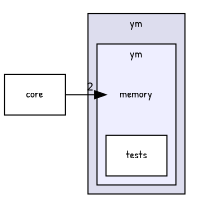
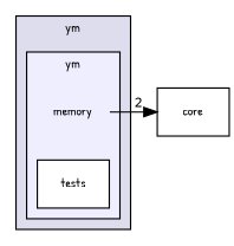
  digraph {
    compound=true
    rankdir=LR
    fontname="Patrick Hand"
    node [fontname="Patrick Hand" fontsize=10 shape=box]
    n1 [label=memory shape=plaintext]
    n2 [color=black fillcolor=white label=tests style=filled]
    n3 [label=core]
    subgraph cluster_1 {
      bgcolor="#ddddee"
      fontsize=10
      label=ym
      pencolor=black
      subgraph cluster_2 {
        bgcolor="#eeeeff"
        fontsize=10
        pencolor=black
        n1
        n2
      }
    }
-   n3 -> n1 [headlabel=2 labeldistance=1.5 labelfontname=Helvetica labelfontsize=10 fontname="Patrick Hand"]
+   n1 -> n3 [headlabel=2 labeldistance=1.5 labelfontname=Helvetica labelfontsize=10 fontname="Patrick Hand"]
  }
